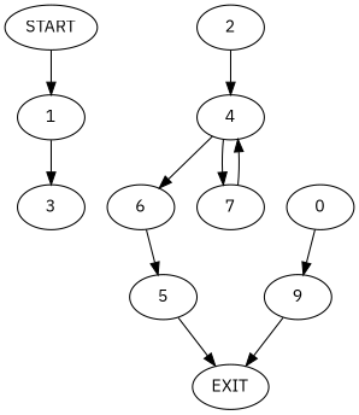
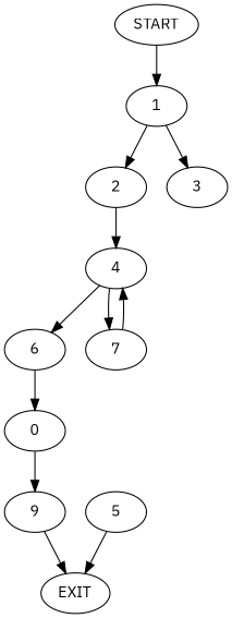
  digraph {
    fontname="IBM Plex Sans"
    node [fontname="IBM Plex Sans"]
    edge [fontname="IBM Plex Sans"]
    n1 [label=START]
    1
    2
    3
    n5 [label=EXIT]
    4
    6
    7
    5
    n10 [label=0]
    9
    n1 -> 1
+   1 -> 2
    1 -> 3
    2 -> 4
    4 -> 6
    4 -> 7
-   6 -> 5
+   6 -> n10
    7 -> 4
    5 -> n5
    n10 -> 9
    9 -> n5
  }
